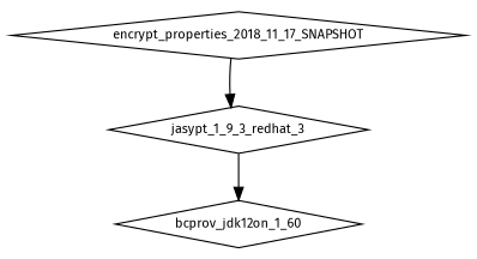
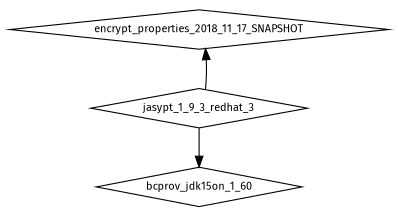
  digraph {
    fontname="Fira Sans"
    node [fontname="Fira Sans" fontsize=10.0 shape=diamond]
    edge [fontname="Fira Sans"]
    encrypt_properties_2018_11_17_SNAPSHOT
    jasypt_1_9_3_redhat_3
-   bcprov_jdk15on_1_60 [label=bcprov_jdk12on_1_60]
-   encrypt_properties_2018_11_17_SNAPSHOT -> jasypt_1_9_3_redhat_3
+   bcprov_jdk15on_1_60
+   jasypt_1_9_3_redhat_3 -> encrypt_properties_2018_11_17_SNAPSHOT
    jasypt_1_9_3_redhat_3 -> bcprov_jdk15on_1_60
  }
